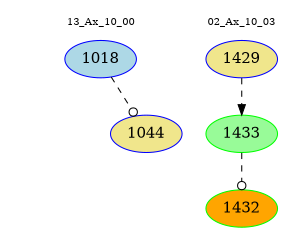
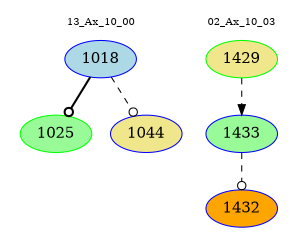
  digraph {
    node [color=blue fillcolor=palegreen style=filled]
    edge [arrowhead=odot color=black style=dashed]
    n1 [fillcolor=lightblue label=1018]
+   n2 [color=green label=1025]
    n3 [fillcolor=khaki label=1044]
-   n4 [fillcolor=khaki label=1429]
-   n5 [color=green label=1433]
-   n6 [color=green fillcolor=orange label=1432]
+   n4 [color=green fillcolor=khaki label=1429]
+   n5 [label=1433]
+   n6 [fillcolor=orange label=1432]
    subgraph cluster_1 {
      color=white
      fontsize=10
      label="13_Ax_10_00"
      n1
+     n2
      n3
    }
    subgraph cluster_2 {
      color=white
      fontsize=10
      label="02_Ax_10_03"
      n4
      n5
      n6
    }
+   n1 -> n2 [style=bold]
    n1 -> n3
    n4 -> n5 [arrowhead=normal]
    n5 -> n6
  }
